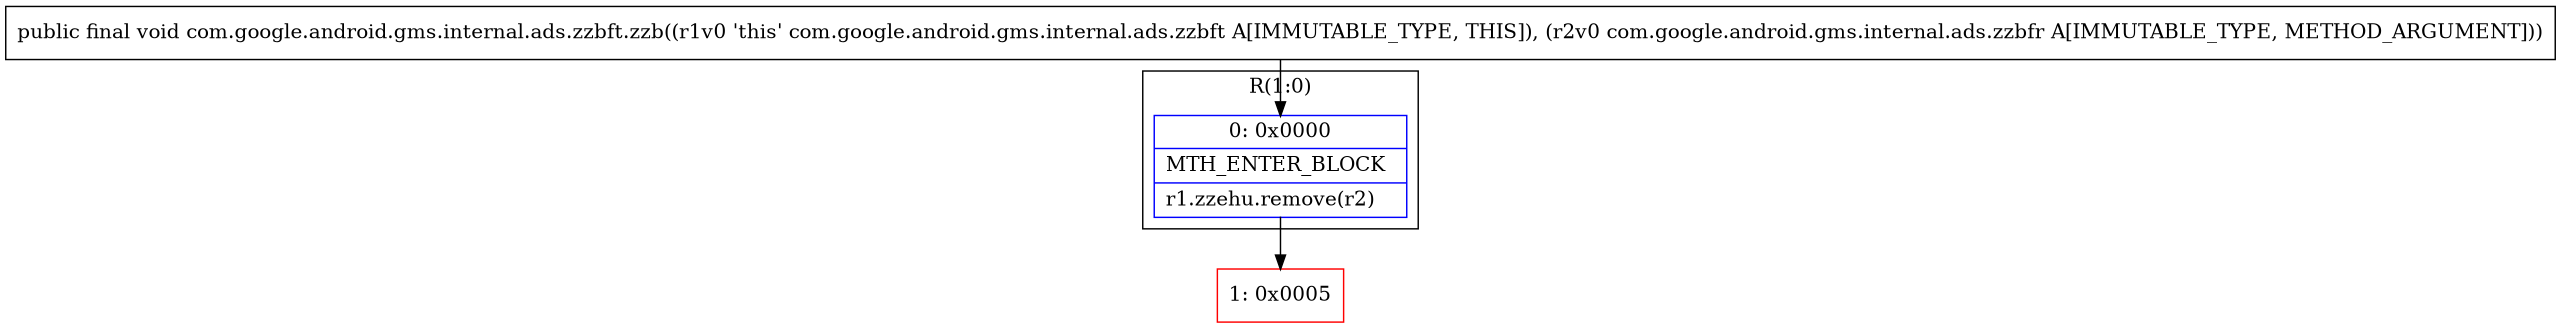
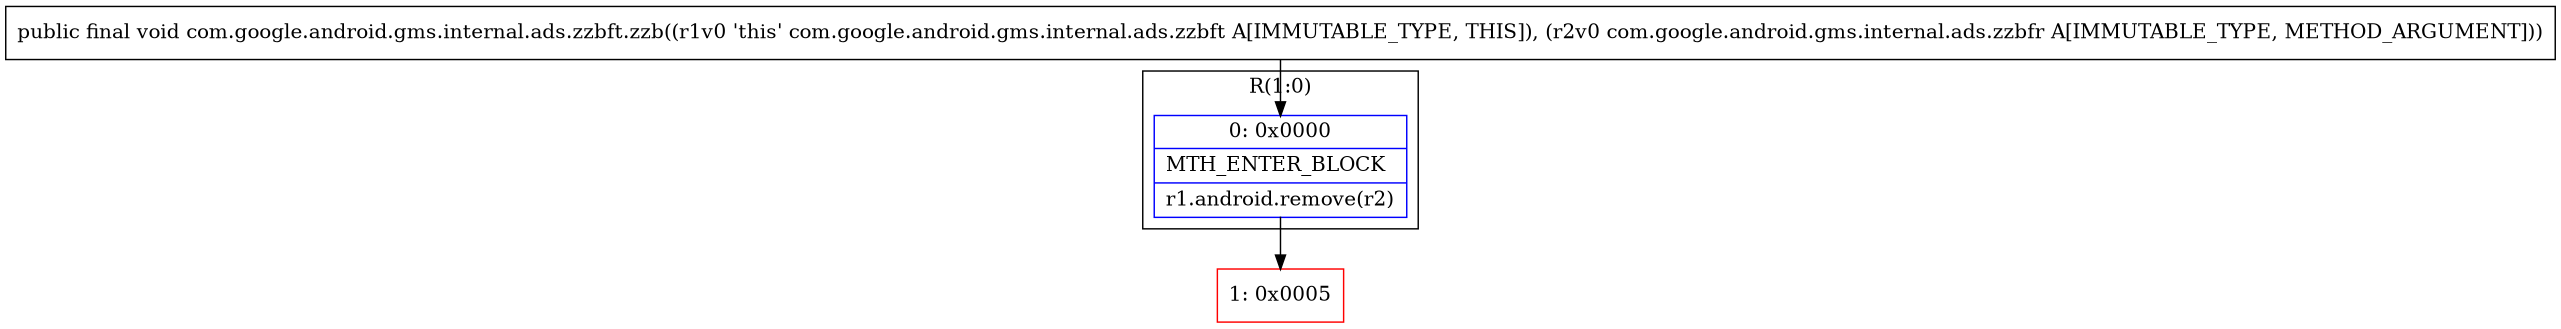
  digraph {
    fontname="DejaVu Serif"
    node [shape=record fontname="DejaVu Serif"]
    edge [fontname="DejaVu Serif"]
-   n1 [color=blue label="{0\:\ 0x0000|MTH_ENTER_BLOCK\l|r1.zzehu.remove(r2)\l}"]
+   n1 [color=blue label="{0\:\ 0x0000|MTH_ENTER_BLOCK\l|r1.android.remove(r2)\l}"]
    n2 [color=red label="{1\:\ 0x0005}"]
    n3 [label="{public final void com.google.android.gms.internal.ads.zzbft.zzb((r1v0 'this' com.google.android.gms.internal.ads.zzbft A[IMMUTABLE_TYPE, THIS]), (r2v0 com.google.android.gms.internal.ads.zzbfr A[IMMUTABLE_TYPE, METHOD_ARGUMENT])) }"]
    subgraph cluster_1 {
      label="R(1:0)"
      n1
    }
    n1 -> n2
    n3 -> n1
  }
